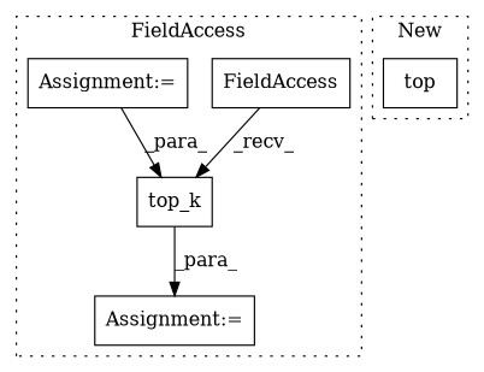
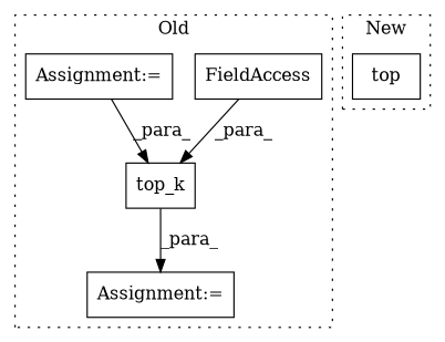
  digraph {
    node [a=7 l=1 shape=box]
    n1 [a=32 l="6,1" label=top_k s="106502,106532"]
    n2 [label="Assignment:=" s=106487]
    n3 [a=22 l=13 label=FieldAccess s=106488]
    n4 [label="Assignment:=" s=106261]
    n5 [a=41 l=7 label=top s=84712]
    subgraph cluster_1 {
-     label=FieldAccess
+     label=Old
      style=dotted
      n1
      n2
      n3
      n4
    }
    subgraph cluster_2 {
      label=New
      style=dotted
      n5
    }
    n1 -> n2 [label=_para_]
-   n3 -> n1 [label=_recv_]
+   n3 -> n1 [label=_para_]
    n4 -> n1 [label=_para_]
  }
